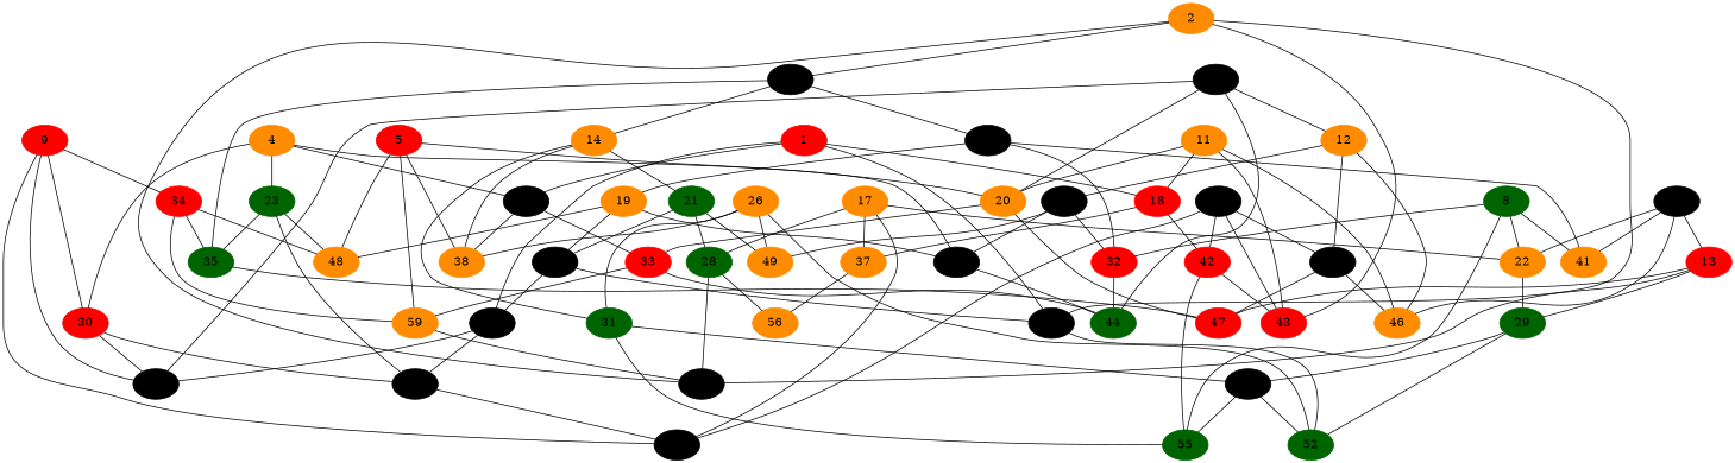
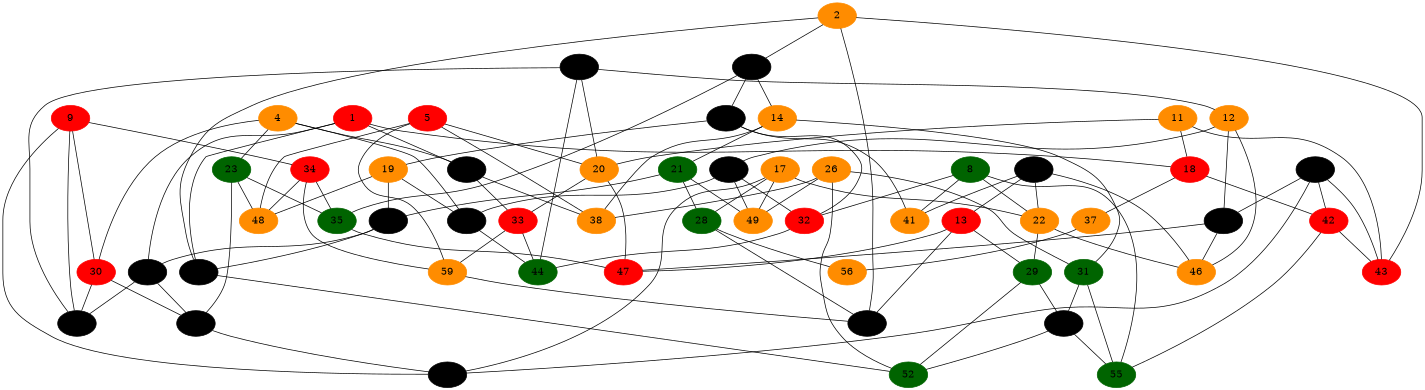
  graph {
    node [color=darkorange style=filled]
    1 [color=red]
    16 [color=black]
    18 [color=red]
    27 [color=black]
    51 [color=black]
    38
    33 [color=red]
    37
    42 [color=red]
    40 [color=black]
    36 [color=black]
    52 [color=darkgreen]
    2
    3 [color=black]
    43 [color=red]
    57 [color=black]
    7 [color=black]
    14
    35 [color=darkgreen]
    19
    32 [color=red]
    41
    21 [color=darkgreen]
    31 [color=darkgreen]
    47 [color=red]
    4
    23 [color=darkgreen]
    30 [color=red]
    39 [color=black]
    48
    44 [color=darkgreen]
    5 [color=red]
    20
    n34 [label=59]
    6 [color=black]
    12
    46
    15 [color=black]
    45 [color=black]
    25 [color=black]
    8 [color=darkgreen]
    22
    55 [color=darkgreen]
    29 [color=darkgreen]
    9 [color=red]
    34 [color=red]
    54 [color=black]
    10 [color=black]
    13 [color=red]
    11
    49
    50 [color=black]
    28 [color=darkgreen]
    17
    56
    24 [color=black]
    26
    1 -- 16
    1 -- 18
    1 -- 27
    1 -- 51
    16 -- 38
    16 -- 33
    18 -- 37
    18 -- 42
    27 -- 40
    27 -- 36
    51 -- 52
    33 -- 44
    33 -- n34
    37 -- 56
    42 -- 43
    42 -- 55
    36 -- 54
    2 -- 51
    2 -- 3
    2 -- 43
    2 -- 57
    3 -- 7
    3 -- 14
    3 -- 35
    7 -- 19
    7 -- 32
    7 -- 41
    14 -- 38
    14 -- 21
    14 -- 31
    35 -- 47
    19 -- 39
    19 -- 48
    19 -- 25
    32 -- 44
    21 -- 25
    21 -- 49
    21 -- 28
    31 -- 55
    31 -- 50
    4 -- 16
    4 -- 23
    4 -- 30
    4 -- 39
    23 -- 36
    23 -- 35
    23 -- 48
    30 -- 40
    30 -- 36
    39 -- 44
    5 -- 38
    5 -- 48
    5 -- 20
    5 -- n34
    20 -- 33
    20 -- 47
    n34 -- 57
    6 -- 40
    6 -- 44
    6 -- 20
    6 -- 12
    12 -- 46
    12 -- 15
    12 -- 45
    15 -- 32
    15 -- 39
    15 -- 49
    45 -- 47
    45 -- 46
    25 -- 27
    25 -- 51
    8 -- 32
    8 -- 41
    8 -- 22
    8 -- 55
    22 -- 29
    29 -- 52
    29 -- 50
    9 -- 40
    9 -- 30
    9 -- 34
    9 -- 54
    34 -- 35
    34 -- 48
    34 -- n34
    10 -- 41
    10 -- 46
    10 -- 22
    10 -- 13
    13 -- 57
    13 -- 47
    13 -- 29
    11 -- 18
    11 -- 43
    11 -- 20
-   11 -- 46
+   22 -- 46
    50 -- 52
    50 -- 55
    28 -- 57
    28 -- 56
-   17 -- 37
+   17 -- 49
    17 -- 22
    17 -- 54
    17 -- 28
    24 -- 42
    24 -- 43
    24 -- 45
    24 -- 54
    26 -- 38
    26 -- 52
    26 -- 31
    26 -- 49
  }
